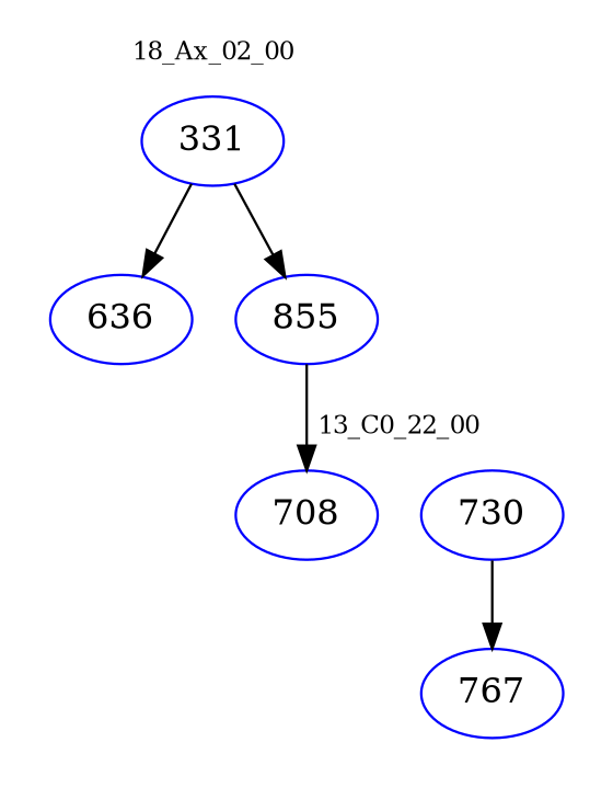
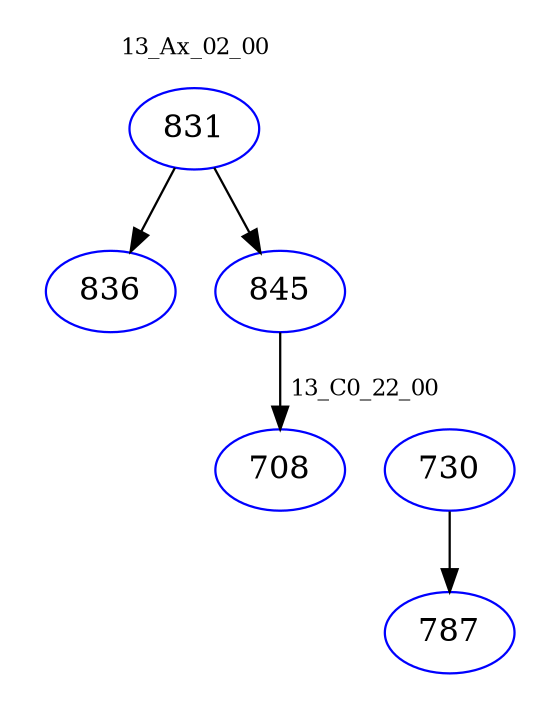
  digraph {
    node [color=blue]
    edge [color=black]
-   n1 [label=331]
-   n2 [label=636]
-   n3 [label=855]
+   n1 [label=831]
+   n2 [label=836]
+   n3 [label=845]
    n4 [label=730]
    n5 [label=708]
-   n6 [label=767]
+   n6 [label=787]
    subgraph cluster_1 {
      color=white
      fontsize=10
-     label="18_Ax_02_00"
+     label="13_Ax_02_00"
      n1
      n2
      n3
    }
    subgraph cluster_2 {
      color=white
      fontsize=10
      label="13_C0_22_00"
      n4
      n5
      n6
    }
    n1 -> n2
    n1 -> n3
    n3 -> n5
    n4 -> n6
  }
